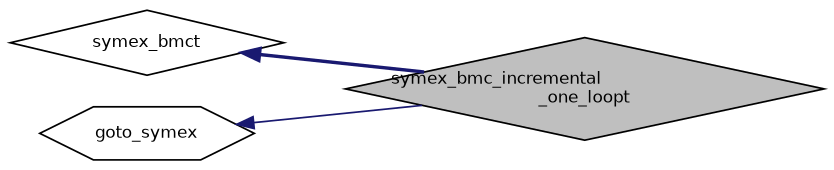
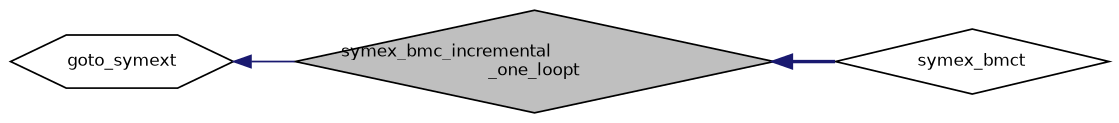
  digraph {
    rankdir=LR
    node [color=black fontname=Helvetica fontsize=10 shape=diamond]
    edge [color=midnightblue dir=back fontname=Helvetica fontsize=10 labelfontname=Helvetica labelfontsize=10]
    n1 [fillcolor=grey75 fontcolor=black height=0.2 label="symex_bmc_incremental\l_one_loopt" style=filled width=0.4]
    n2 [height=0.2 label=symex_bmct width=0.4]
-   n3 [height=0.2 label=goto_symex shape=hexagon width=0.4]
-   n2 -> n1 [style=bold]
+   n3 [height=0.2 label=goto_symext shape=hexagon width=0.4]
+   n1 -> n2 [style=bold]
    n3 -> n1 [style=solid]
  }
